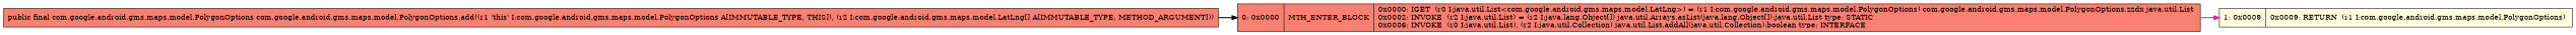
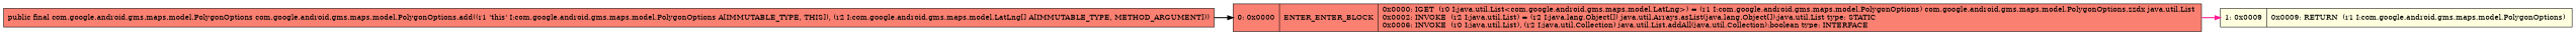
  digraph {
    rankdir=LR
    node [shape=record style=filled fillcolor=salmon]
    edge [style=bold]
-   n1 [label="{0\:\ 0x0000|MTH_ENTER_BLOCK\l|0x0000: IGET  (r0 I:java.util.List\<com.google.android.gms.maps.model.LatLng\>) = (r1 I:com.google.android.gms.maps.model.PolygonOptions) com.google.android.gms.maps.model.PolygonOptions.zzdx java.util.List \l0x0002: INVOKE  (r2 I:java.util.List) = (r2 I:java.lang.Object[]) java.util.Arrays.asList(java.lang.Object[]):java.util.List type: STATIC \l0x0006: INVOKE  (r0 I:java.util.List), (r2 I:java.util.Collection) java.util.List.addAll(java.util.Collection):boolean type: INTERFACE \l}"]
+   n1 [label="{0\:\ 0x0000|ENTER_ENTER_BLOCK\l|0x0000: IGET  (r0 I:java.util.List\<com.google.android.gms.maps.model.LatLng\>) = (r1 I:com.google.android.gms.maps.model.PolygonOptions) com.google.android.gms.maps.model.PolygonOptions.zzdx java.util.List \l0x0002: INVOKE  (r2 I:java.util.List) = (r2 I:java.lang.Object[]) java.util.Arrays.asList(java.lang.Object[]):java.util.List type: STATIC \l0x0006: INVOKE  (r0 I:java.util.List), (r2 I:java.util.Collection) java.util.List.addAll(java.util.Collection):boolean type: INTERFACE \l}"]
    n2 [label="{1\:\ 0x0009|0x0009: RETURN  (r1 I:com.google.android.gms.maps.model.PolygonOptions) \l}" fillcolor=lightyellow]
    n3 [label="{public final com.google.android.gms.maps.model.PolygonOptions com.google.android.gms.maps.model.PolygonOptions.add((r1 'this' I:com.google.android.gms.maps.model.PolygonOptions A[IMMUTABLE_TYPE, THIS]), (r2 I:com.google.android.gms.maps.model.LatLng[] A[IMMUTABLE_TYPE, METHOD_ARGUMENT])) }"]
    n1 -> n2 [color=deeppink]
    n3 -> n1 [color=black]
  }
